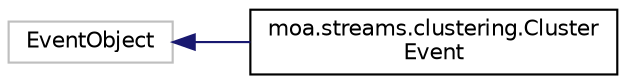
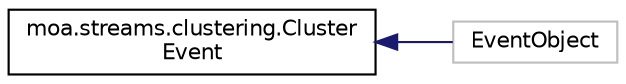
  digraph {
    rankdir=LR
    node [fillcolor=white fontname=Helvetica fontsize=10 shape=record style=filled]
    n1 [color=grey75 height=0.2 label=EventObject width=0.4]
    n2 [color=black height=0.2 label="moa.streams.clustering.Cluster\lEvent" width=0.4]
-   n1 -> n2 [color=midnightblue dir=back fontname=Helvetica fontsize=10 labelfontname=Helvetica labelfontsize=10 style=solid]
+   n2 -> n1 [color=midnightblue dir=back fontname=Helvetica fontsize=10 labelfontname=Helvetica labelfontsize=10 style=solid]
  }
